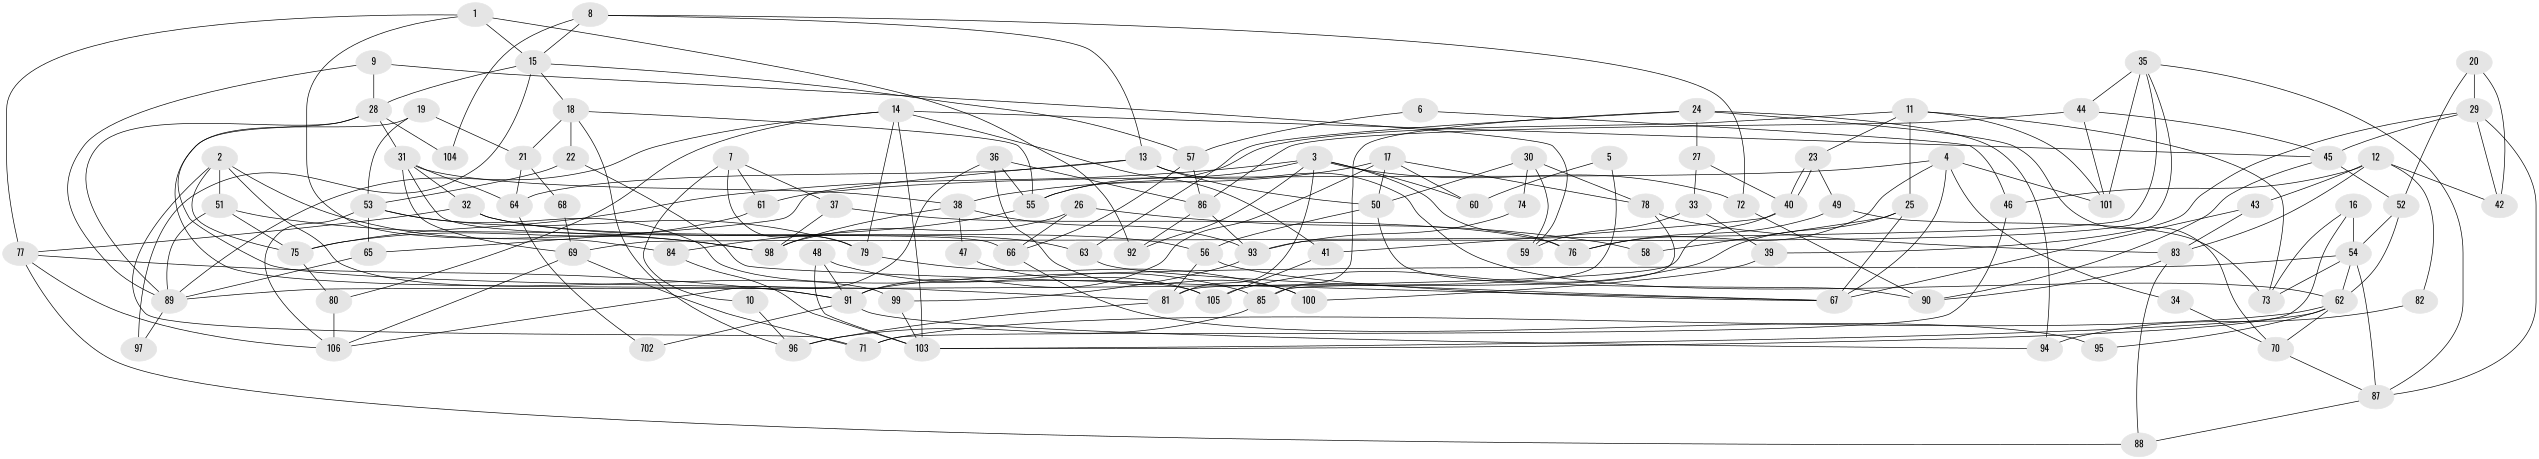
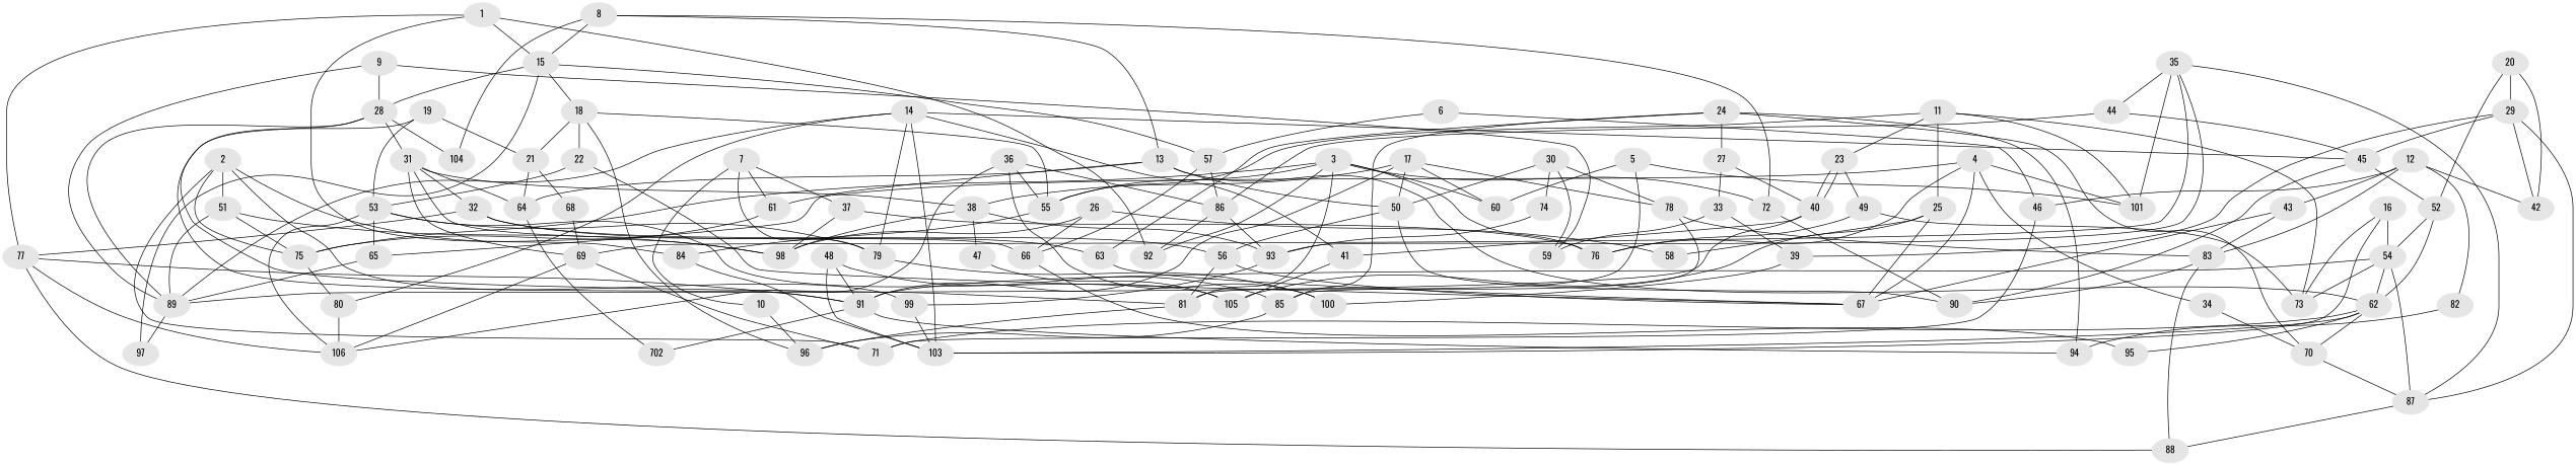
  graph {
    fontname=Oswald
    node [color=gray90 fontname=Oswald style=filled]
    edge [fontname=Oswald]
    1
    15
    77
    84
    92
    57
    28
    18
    97
    91
    106
    88
    103
    2
    51
    71
    75
    98
    99
    89
    80
    3
    55
    60
    72
    76
    81
    90
    96
    4
    34
    61
    67
    101
    70
    5
    6
    46
    66
    86
    7
    10
    37
    79
    100
    8
    13
    104
    50
    62
    64
    65
    9
    59
    31
    11
    23
    25
    73
    40
    49
    58
    105
    12
    42
    43
    82
    83
    94
    56
    95
    n72 [label=702]
    14
    41
    45
    52
    21
    22
    16
    54
    87
    17
    38
    78
    93
    47
    85
    68
    53
    19
    20
    29
    39
    69
    24
    27
    63
    33
    26
    32
    30
    74
    35
    44
    36
    48
    1 -- 15
    1 -- 77
    1 -- 84
    1 -- 92
    15 -- 57
    15 -- 28
    15 -- 18
    15 -- 97
    77 -- 91
    77 -- 106
    77 -- 88
    84 -- 103
    57 -- 66
    57 -- 86
    28 -- 89
    28 -- 81
    28 -- 104
    28 -- 31
    18 -- 55
    18 -- 96
    18 -- 21
    18 -- 22
    91 -- 94
    91 -- n72
    2 -- 51
    2 -- 71
    2 -- 75
    2 -- 98
    2 -- 99
    51 -- 75
    51 -- 98
    51 -- 89
    75 -- 80
    99 -- 103
    89 -- 97
    80 -- 106
    3 -- 92
    3 -- 75
    3 -- 55
    3 -- 60
    3 -- 72
    3 -- 76
    3 -- 81
    55 -- 84
    72 -- 90
    81 -- 96
    4 -- 76
    4 -- 34
    4 -- 61
    4 -- 67
    4 -- 101
    34 -- 70
    61 -- 75
    70 -- 87
    5 -- 60
    5 -- 81
-   44 -- 101
+   5 -- 101
    6 -- 57
    6 -- 46
    46 -- 71
    66 -- 95
    86 -- 92
    86 -- 93
    7 -- 61
    7 -- 10
    7 -- 37
    7 -- 79
    10 -- 96
    37 -- 98
    37 -- 76
    79 -- 100
    8 -- 15
    8 -- 72
    8 -- 13
    8 -- 104
    13 -- 50
    13 -- 62
    13 -- 64
    13 -- 65
    50 -- 90
    50 -- 56
    62 -- 103
    62 -- 71
    62 -- 70
    62 -- 95
    64 -- n72
    65 -- 89
    9 -- 28
    9 -- 89
    9 -- 59
    31 -- 66
    31 -- 64
    31 -- 38
    31 -- 69
    31 -- 32
    11 -- 55
    11 -- 101
    11 -- 23
    11 -- 25
    11 -- 73
    23 -- 40
    23 -- 40
    23 -- 49
    25 -- 67
    25 -- 58
    25 -- 105
    40 -- 89
    40 -- 41
    49 -- 76
    49 -- 73
    12 -- 46
    12 -- 42
    12 -- 43
    12 -- 82
    12 -- 83
    43 -- 67
    43 -- 83
    82 -- 94
    83 -- 88
    83 -- 90
    56 -- 81
    56 -- 67
    14 -- 103
    14 -- 89
    14 -- 80
    14 -- 79
    14 -- 41
    14 -- 45
    41 -- 105
    45 -- 90
    45 -- 52
    52 -- 62
    52 -- 54
    21 -- 64
    21 -- 68
    22 -- 67
    22 -- 53
    16 -- 103
    16 -- 73
    16 -- 54
    54 -- 91
    54 -- 62
    54 -- 73
    54 -- 87
    87 -- 88
    17 -- 91
    17 -- 60
    17 -- 50
    17 -- 38
    17 -- 78
    38 -- 98
    38 -- 93
    38 -- 47
    78 -- 83
    78 -- 85
    93 -- 99
    47 -- 105
    85 -- 96
    68 -- 69
    53 -- 106
    53 -- 79
    53 -- 65
    53 -- 105
    19 -- 91
    19 -- 21
    19 -- 53
    20 -- 42
    20 -- 52
    20 -- 29
    29 -- 42
    29 -- 45
    29 -- 87
    29 -- 39
    39 -- 100
    69 -- 106
    69 -- 71
    24 -- 70
    24 -- 94
    24 -- 85
    24 -- 27
    24 -- 63
    27 -- 40
    27 -- 33
    63 -- 67
    33 -- 59
    33 -- 39
    26 -- 98
    26 -- 66
    26 -- 58
    32 -- 77
    32 -- 56
    32 -- 63
    30 -- 50
    30 -- 59
    30 -- 78
    30 -- 74
    74 -- 93
    35 -- 101
    35 -- 87
    35 -- 93
    35 -- 69
    35 -- 44
    44 -- 86
    44 -- 45
    36 -- 106
    36 -- 55
    36 -- 86
    36 -- 100
    48 -- 91
    48 -- 103
    48 -- 85
  }
